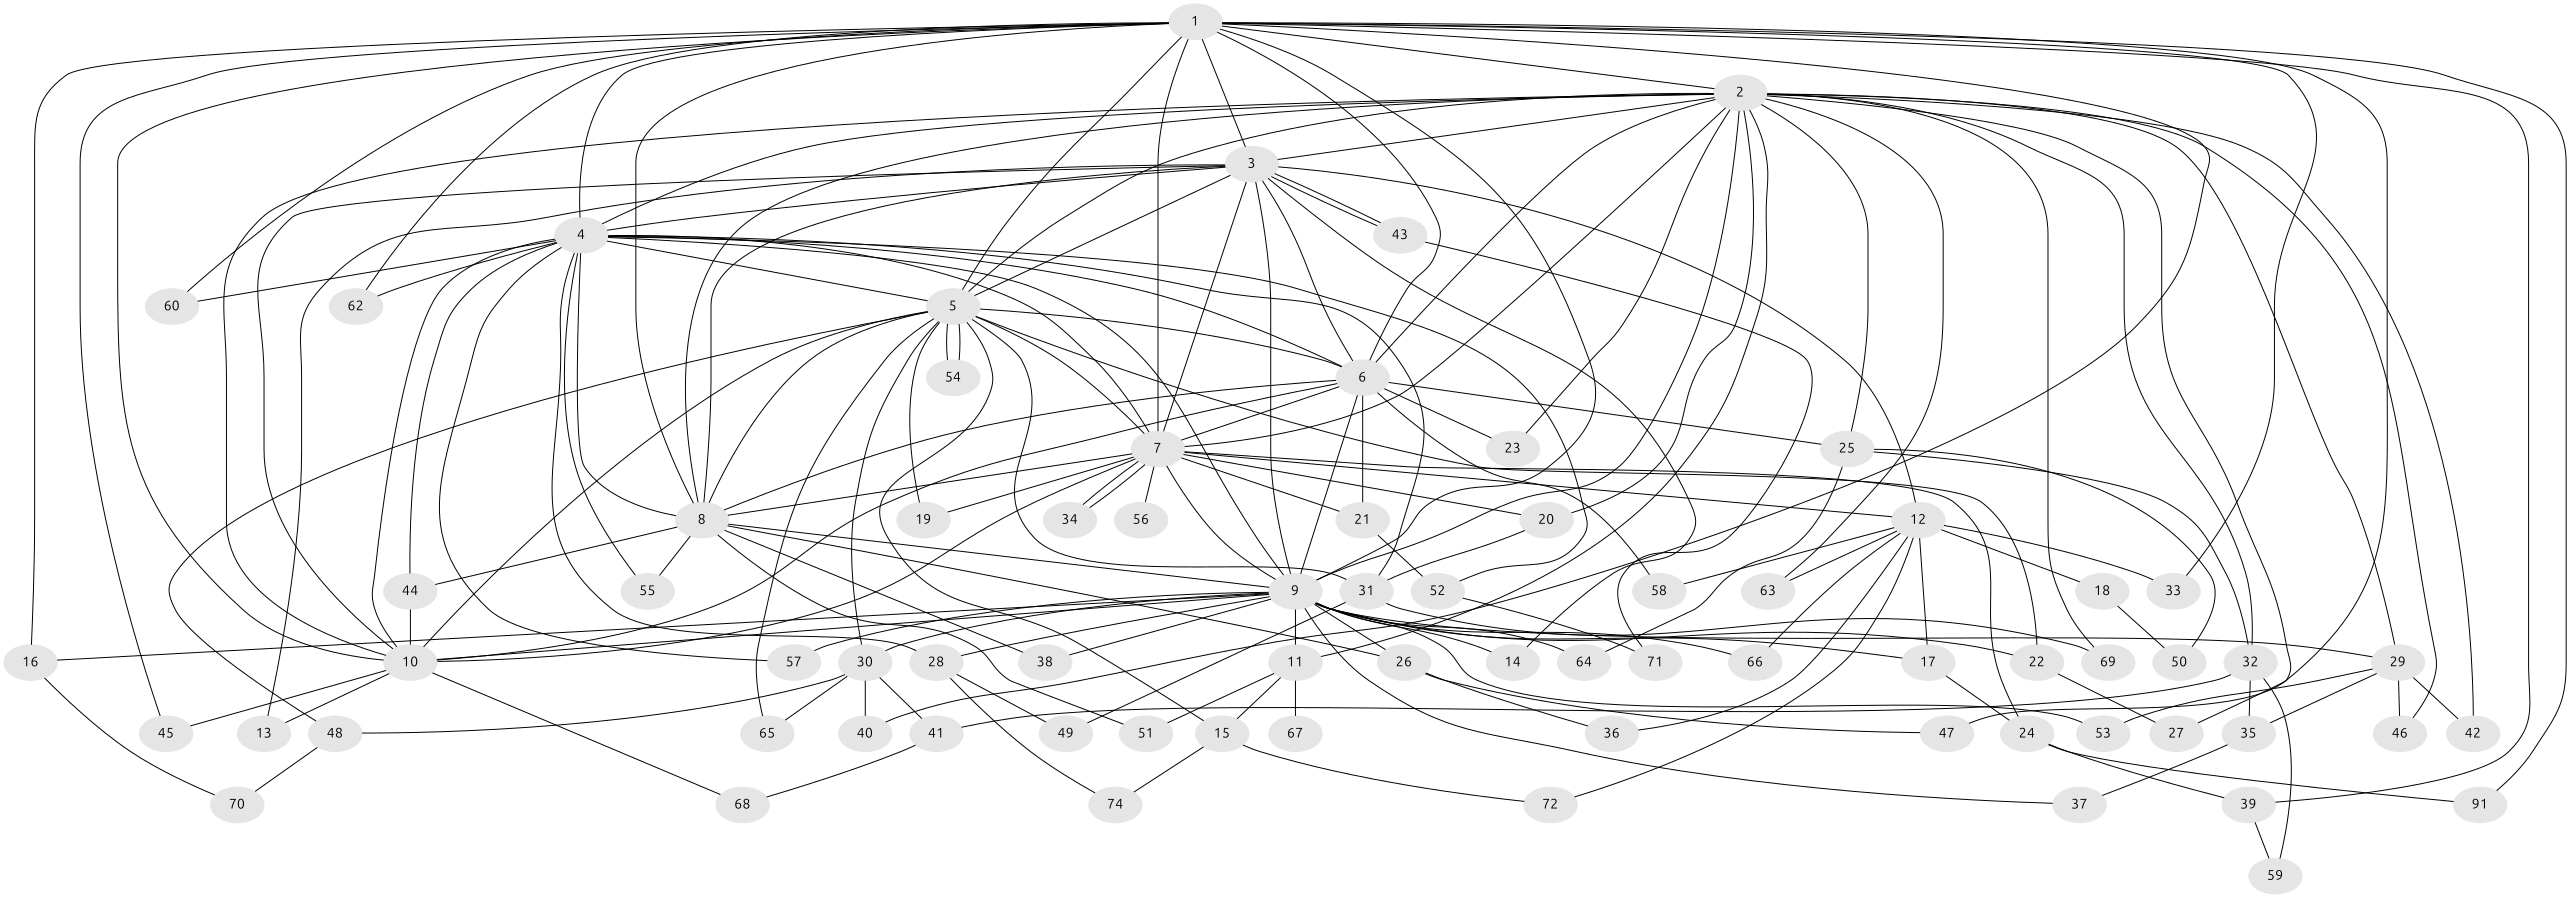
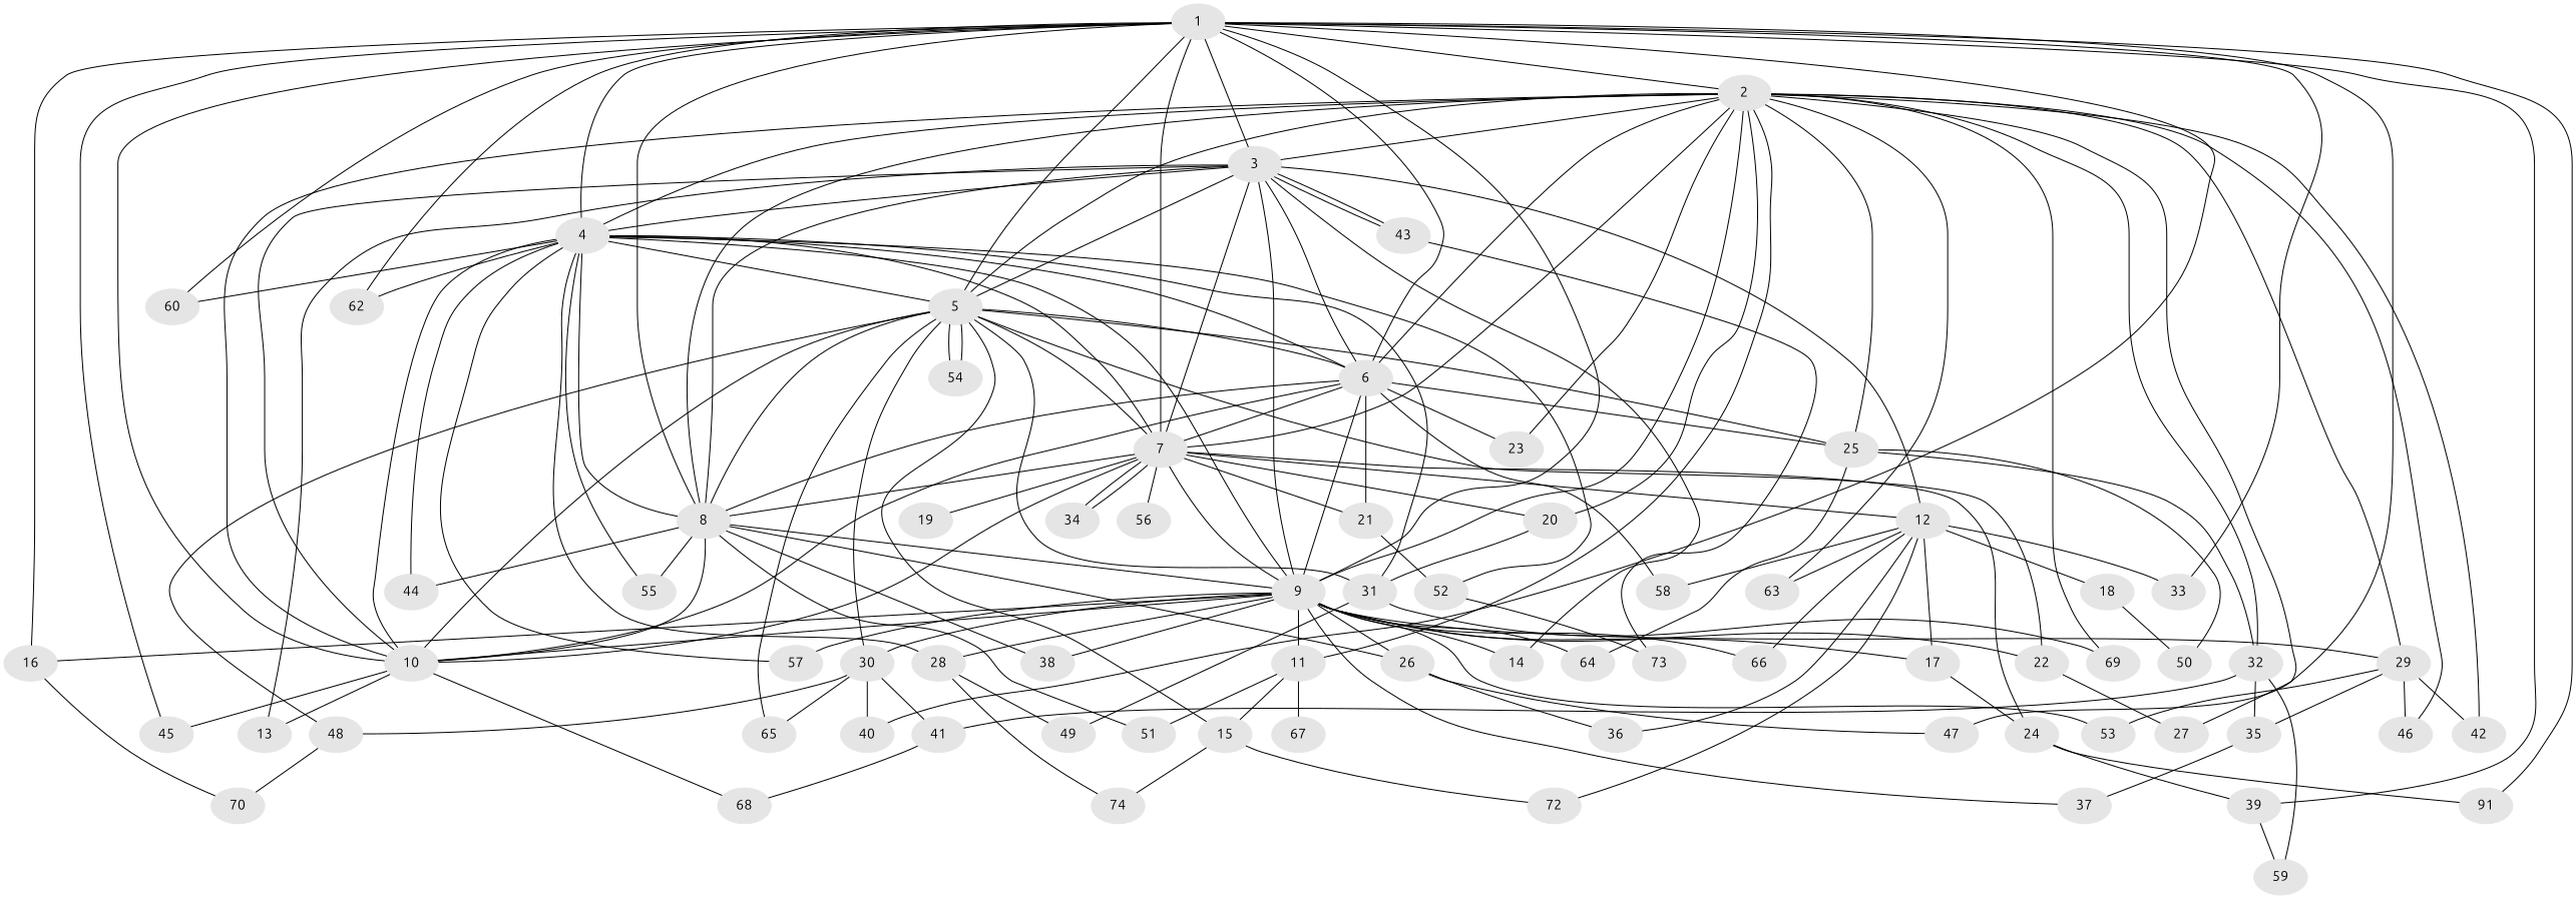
  graph {
    fontname=Ubuntu
    node [color=gray90 fontname=Ubuntu style=filled]
    edge [fontname=Ubuntu]
    1
    2
    3
    4
    5
    6
    7
    8
    9
    10
    16
    33
    39
    40
    45
    47
    60
    62
    n19 [label=91]
    11
    20
    23
    25
    27
    29
    32
    42
    46
    63
    69
    12
    13
    14
    43
    28
    31
    44
    52
    55
    57
    15
    19
    22
    30
    48
    54
    65
    21
    58
    56
    24
    34
    26
    38
    51
    17
    37
    53
    64
    66
    68
    70
    59
    67
    50
    35
    41
    18
    36
    72
-   73 [label=71]
+   73
    74
    49
    1 -- 2
    1 -- 3
    1 -- 4
    1 -- 5
    1 -- 6
    1 -- 7
    1 -- 8
    1 -- 9
    1 -- 10
    1 -- 16
    1 -- 33
    1 -- 39
    1 -- 40
    1 -- 45
    1 -- 47
    1 -- 60
    1 -- 62
    1 -- n19
    2 -- 3
    2 -- 4
    2 -- 5
    2 -- 6
    2 -- 7
    2 -- 8
    2 -- 9
    2 -- 10
    2 -- 11
    2 -- 20
    2 -- 23
    2 -- 25
    2 -- 27
    2 -- 29
    2 -- 32
    2 -- 42
    2 -- 46
    2 -- 63
    2 -- 69
    3 -- 4
    3 -- 5
    3 -- 6
    3 -- 7
    3 -- 8
    3 -- 9
    3 -- 10
    3 -- 12
    3 -- 13
    3 -- 14
    3 -- 43
    3 -- 43
    4 -- 5
    4 -- 6
    4 -- 7
    4 -- 8
    4 -- 9
    4 -- 10
    4 -- 60
    4 -- 62
    4 -- 28
    4 -- 31
    4 -- 44
    4 -- 52
    4 -- 55
    4 -- 57
    5 -- 6
    5 -- 7
    5 -- 8
    5 -- 10
    5 -- 31
    5 -- 15
-   5 -- 19
+   5 -- 25
    5 -- 22
    5 -- 30
    5 -- 48
    5 -- 54
    5 -- 54
    5 -- 65
    6 -- 7
    6 -- 8
    6 -- 9
    6 -- 10
    6 -- 23
    6 -- 25
    6 -- 21
    6 -- 58
    7 -- 8
    7 -- 9
    7 -- 10
    7 -- 20
    7 -- 12
    7 -- 19
    7 -- 21
    7 -- 56
    7 -- 24
    7 -- 34
    7 -- 34
    8 -- 9
-   44 -- 10
+   8 -- 10
    8 -- 44
    8 -- 55
    8 -- 26
    8 -- 38
    8 -- 51
    9 -- 10
    9 -- 16
    9 -- 11
    9 -- 29
    9 -- 14
    9 -- 28
    9 -- 57
    9 -- 22
    9 -- 30
    9 -- 26
    9 -- 38
    9 -- 17
    9 -- 37
    9 -- 53
    9 -- 64
    9 -- 66
    10 -- 45
    10 -- 13
    10 -- 68
    16 -- 70
    39 -- 59
    11 -- 15
    11 -- 51
    11 -- 67
    20 -- 31
    25 -- 32
    25 -- 64
    25 -- 50
    29 -- 42
    29 -- 46
    29 -- 53
    29 -- 35
    32 -- 59
    32 -- 35
    32 -- 41
    12 -- 33
    12 -- 63
    12 -- 58
    12 -- 17
    12 -- 66
    12 -- 18
    12 -- 36
    12 -- 72
    43 -- 73
    28 -- 74
    28 -- 49
    31 -- 69
    31 -- 49
    52 -- 73
    15 -- 72
    15 -- 74
    22 -- 27
    30 -- 40
    30 -- 48
    30 -- 65
    30 -- 41
    48 -- 70
    21 -- 52
    24 -- 39
    24 -- n19
    26 -- 47
    26 -- 36
    17 -- 24
    35 -- 37
    41 -- 68
    18 -- 50
  }
